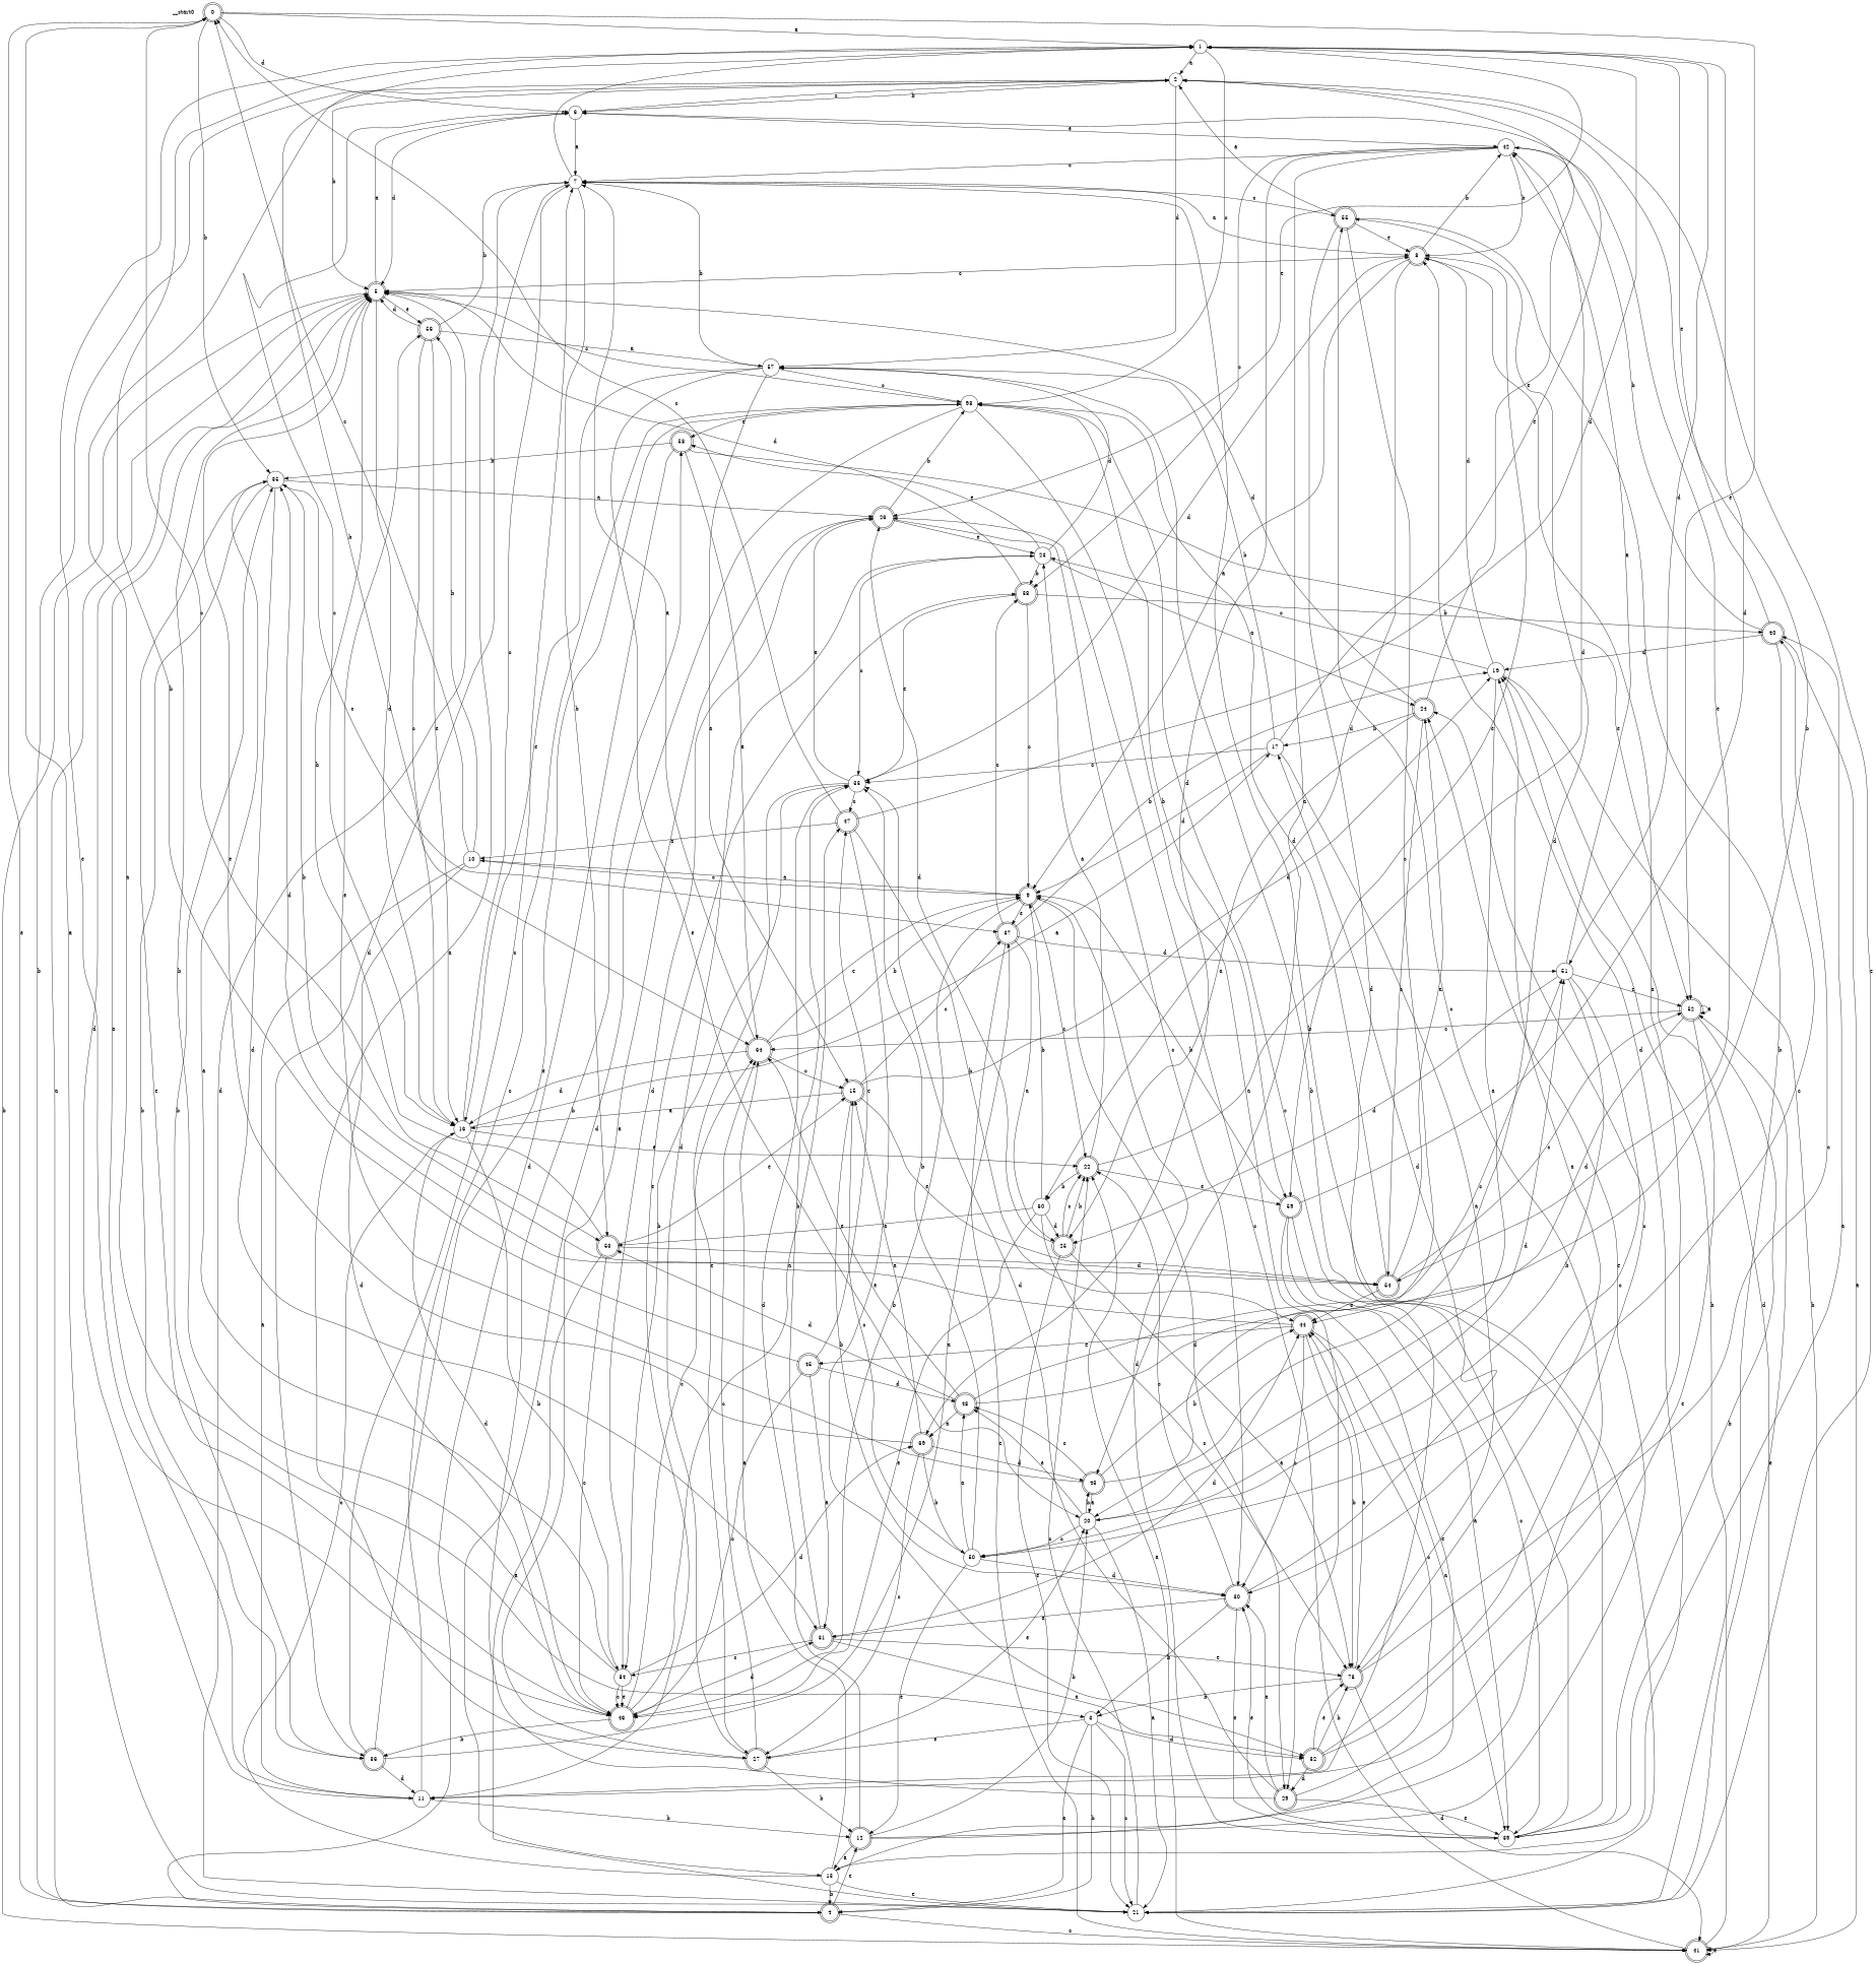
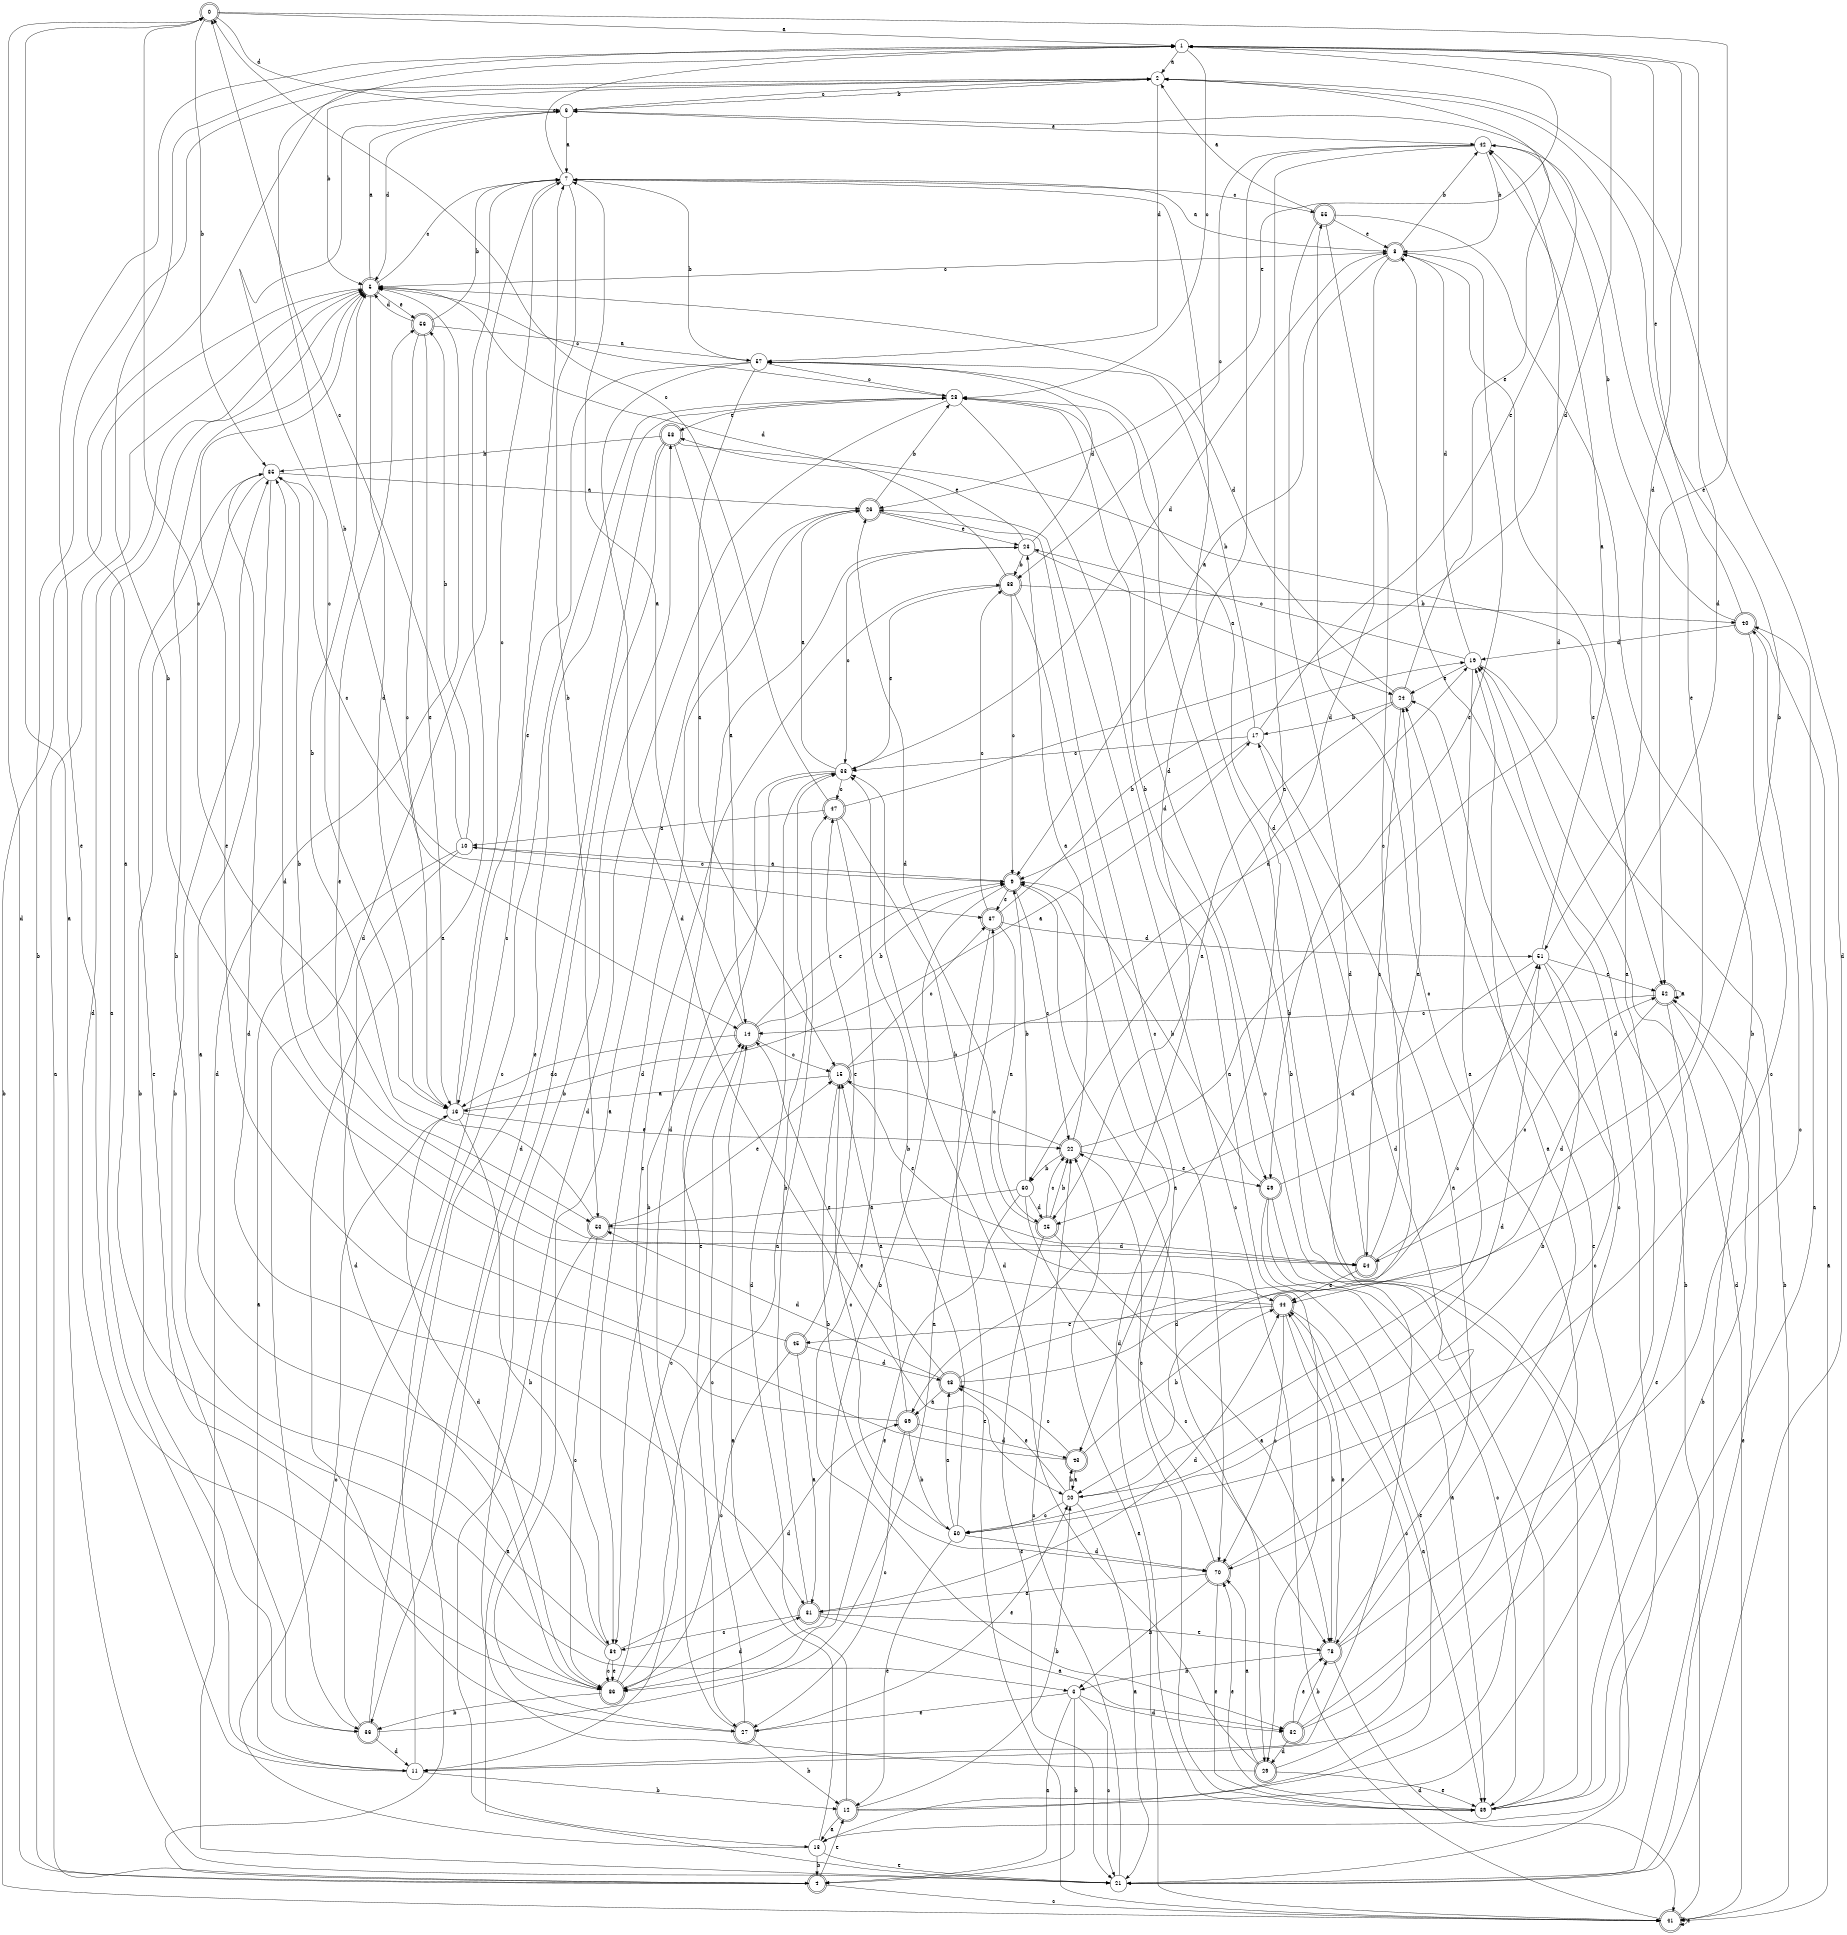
  digraph {
    rankdir=TB
    node [shape=doublecircle color=black fillcolor=white style="rounded,filled"]
-   __start0 [shape=none color="" fillcolor="" style=""]
    n2 [label=0]
    n3 [label=1 shape=circle style=filled]
    n4 [label=6 shape=circle style=filled]
    n5 [label=35 shape=circle style=filled]
    n6 [label=52]
    n7 [label=53]
    n8 [label=2 shape=circle style=filled]
-   n9 [label=64]
+   n9 [label=14]
    n10 [label=26]
-   n11 [label=98 shape=circle style=filled]
+   n11 [label=28 shape=circle style=filled]
    n12 [label=51 shape=circle style=filled]
    n13 [label=5]
    n14 [label=7 shape=circle style=filled]
    n15 [label=16 shape=circle style=filled]
    n16 [label=42 shape=circle style=filled]
    n17 [label=36]
    n18 [label=37]
-   n19 [label=46]
+   n19 [label=86]
    n20 [label=31]
    n21 [label=11 shape=circle style=filled]
    n22 [label=44]
    n23 [label=39 shape=circle style=filled]
    n24 [label=21 shape=circle style=filled]
    n25 [label=15]
    n26 [label=54]
    n27 [label=3 shape=circle style=filled]
    n28 [label=57 shape=circle style=filled]
    n29 [label=9]
    n30 [label=27]
-   n31 [label=30]
+   n31 [label=70]
    n32 [label=84 shape=circle style=filled]
    n33 [label=23 shape=circle style=filled]
    n34 [label=59]
    n35 [label=29]
    n36 [label=13 shape=circle style=filled]
    n37 [label=58]
    n38 [label=50 shape=circle style=filled]
    n39 [label=25]
    n40 [label=4]
    n41 [label=32]
    n42 [label=41]
    n43 [label=56]
    n44 [label=22]
    n45 [label=20 shape=circle style=filled]
    n46 [label=12]
    n47 [label=8]
    n48 [label=24]
    n49 [label=78]
    n50 [label=55]
    n51 [label=33 shape=circle style=filled]
    n52 [label=19 shape=circle style=filled]
    n53 [label=17 shape=circle style=filled]
    n54 [label=38]
    n55 [label=43]
    n56 [label=69]
    n57 [label=60 shape=circle style=filled]
    n58 [label=10 shape=circle style=filled]
    n59 [label=47]
    n60 [label=40]
    n61 [label=48]
    n62 [label=45]
    n2 -> n3 [label=a]
    n2 -> n4 [label=d]
    n2 -> n5 [label=b]
    n2 -> n6 [label=e]
    n2 -> n7 [label=c]
    n3 -> n8 [label=a]
    n3 -> n9 [label=b]
    n3 -> n10 [label=e]
    n3 -> n11 [label=c]
    n3 -> n12 [label=d]
    n4 -> n8 [label=b]
    n4 -> n13 [label=d]
    n4 -> n14 [label=a]
    n4 -> n15 [label=c]
    n4 -> n16 [label=e]
    n5 -> n10 [label=a]
    n5 -> n17 [label=b]
    n5 -> n18 [label=c]
    n5 -> n19 [label=e]
    n5 -> n20 [label=d]
    n6 -> n6 [label=a]
    n6 -> n9 [label=c]
    n6 -> n21 [label=e]
    n6 -> n22 [label=d]
    n6 -> n23 [label=b]
    n7 -> n13 [label=b]
    n7 -> n19 [label=c]
    n7 -> n24 [label=a]
    n7 -> n25 [label=e]
    n7 -> n26 [label=d]
    n8 -> n4 [label=c]
    n8 -> n13 [label=b]
-   n8 -> n24 [label=e]
+   n8 -> n24 [label=d]
    n8 -> n27 [label=a]
    n8 -> n28 [label=d]
    n9 -> n14 [label=a]
    n9 -> n15 [label=d]
    n9 -> n25 [label=c]
    n9 -> n29 [label=b]
    n9 -> n29 [label=e]
    n10 -> n11 [label=b]
    n10 -> n30 [label=a]
    n10 -> n31 [label=c]
    n10 -> n32 [label=d]
    n10 -> n33 [label=e]
    n11 -> n13 [label=c]
    n11 -> n34 [label=b]
    n11 -> n35 [label=a]
    n11 -> n36 [label=d]
    n11 -> n37 [label=e]
    n12 -> n6 [label=e]
    n12 -> n16 [label=a]
    n12 -> n31 [label=c]
    n12 -> n38 [label=b]
    n12 -> n39 [label=d]
    n13 -> n4 [label=a]
-   n16 -> n14 [label=c]
+   n13 -> n14 [label=c]
    n13 -> n15 [label=d]
    n13 -> n42 [label=b]
    n13 -> n43 [label=e]
    n14 -> n3 [label=e]
    n14 -> n7 [label=b]
    n14 -> n17 [label=d]
    n14 -> n47 [label=a]
    n14 -> n50 [label=c]
    n15 -> n14 [label=c]
    n15 -> n19 [label=d]
    n15 -> n32 [label=b]
    n15 -> n44 [label=e]
    n15 -> n53 [label=a]
    n16 -> n26 [label=e]
    n16 -> n47 [label=b]
    n16 -> n54 [label=c]
    n16 -> n55 [label=a]
    n16 -> n56 [label=d]
    n17 -> n5 [label=b]
    n17 -> n11 [label=e]
    n17 -> n14 [label=c]
    n17 -> n18 [label=a]
    n17 -> n21 [label=d]
    n18 -> n12 [label=d]
    n18 -> n39 [label=a]
    n18 -> n42 [label=e]
    n18 -> n52 [label=b]
    n18 -> n54 [label=c]
    n19 -> n3 [label=e]
    n19 -> n9 [label=c]
    n19 -> n17 [label=b]
    n19 -> n20 [label=d]
    n19 -> n59 [label=a]
    n20 -> n22 [label=d]
    n20 -> n32 [label=c]
    n20 -> n41 [label=a]
    n20 -> n49 [label=e]
    n20 -> n51 [label=b]
    n21 -> n11 [label=c]
    n21 -> n13 [label=a]
    n21 -> n13 [label=d]
    n21 -> n46 [label=b]
    n21 -> n54 [label=e]
    n22 -> n5 [label=d]
    n22 -> n23 [label=a]
    n22 -> n31 [label=c]
    n22 -> n49 [label=b]
    n22 -> n62 [label=e]
    n23 -> n11 [label=c]
    n23 -> n28 [label=b]
    n23 -> n29 [label=d]
    n23 -> n31 [label=e]
    n23 -> n60 [label=a]
    n24 -> n2 [label=a]
    n24 -> n6 [label=e]
    n24 -> n13 [label=d]
    n24 -> n14 [label=b]
    n24 -> n44 [label=c]
    n25 -> n15 [label=a]
    n25 -> n18 [label=c]
    n25 -> n26 [label=e]
    n25 -> n31 [label=b]
    n25 -> n52 [label=d]
    n26 -> n5 [label=b]
    n26 -> n6 [label=c]
    n26 -> n11 [label=d]
    n26 -> n22 [label=e]
    n26 -> n48 [label=a]
    n27 -> n24 [label=c]
    n27 -> n30 [label=e]
    n27 -> n40 [label=a]
    n27 -> n40 [label=b]
    n27 -> n41 [label=d]
    n28 -> n11 [label=c]
    n28 -> n14 [label=b]
    n28 -> n15 [label=e]
    n28 -> n25 [label=a]
-   n28 -> n45 [label=e]
+   n28 -> n45 [label=d]
    n29 -> n18 [label=e]
    n29 -> n19 [label=b]
    n29 -> n35 [label=d]
    n29 -> n44 [label=c]
    n29 -> n58 [label=a]
    n30 -> n9 [label=c]
    n30 -> n14 [label=a]
    n30 -> n33 [label=d]
    n30 -> n45 [label=e]
    n30 -> n46 [label=b]
    n31 -> n20 [label=a]
    n31 -> n23 [label=e]
    n31 -> n27 [label=b]
    n31 -> n44 [label=c]
    n31 -> n53 [label=d]
    n32 -> n5 [label=a]
    n32 -> n13 [label=b]
    n32 -> n19 [label=c]
    n32 -> n19 [label=e]
    n32 -> n56 [label=d]
    n33 -> n28 [label=d]
    n33 -> n37 [label=e]
    n33 -> n48 [label=a]
    n33 -> n51 [label=c]
    n33 -> n54 [label=b]
    n34 -> n3 [label=d]
    n34 -> n23 [label=a]
    n34 -> n23 [label=c]
    n34 -> n29 [label=b]
    n34 -> n36 [label=e]
    n35 -> n22 [label=c]
    n35 -> n23 [label=e]
    n35 -> n31 [label=a]
    n35 -> n37 [label=b]
    n35 -> n51 [label=d]
    n36 -> n9 [label=a]
    n36 -> n15 [label=c]
    n36 -> n24 [label=e]
    n36 -> n40 [label=b]
    n36 -> n47 [label=d]
    n37 -> n5 [label=b]
    n37 -> n6 [label=e]
    n37 -> n9 [label=a]
+   n37 -> n17 [label=c]
    n37 -> n40 [label=d]
    n38 -> n25 [label=c]
    n38 -> n31 [label=d]
    n38 -> n46 [label=e]
    n38 -> n51 [label=b]
    n38 -> n61 [label=a]
    n39 -> n10 [label=d]
    n39 -> n24 [label=e]
    n39 -> n44 [label=b]
    n39 -> n44 [label=c]
    n39 -> n49 [label=a]
-   n40 -> n2 [label=e]
+   n40 -> n2 [label=d]
    n40 -> n8 [label=b]
    n40 -> n13 [label=a]
    n40 -> n42 [label=c]
    n40 -> n46 [label=e]
    n41 -> n35 [label=d]
    n41 -> n47 [label=a]
    n41 -> n48 [label=c]
    n41 -> n49 [label=b]
    n41 -> n49 [label=e]
    n42 -> n10 [label=c]
    n42 -> n42 [label=e]
    n42 -> n44 [label=a]
    n42 -> n52 [label=b]
    n42 -> n52 [label=d]
    n43 -> n13 [label=d]
    n43 -> n14 [label=b]
    n43 -> n15 [label=c]
    n43 -> n15 [label=e]
    n43 -> n28 [label=a]
    n44 -> n16 [label=d]
+   n44 -> n25 [label=c]
    n44 -> n33 [label=a]
    n44 -> n34 [label=e]
    n44 -> n57 [label=b]
    n45 -> n12 [label=d]
    n45 -> n24 [label=a]
    n45 -> n38 [label=c]
    n45 -> n55 [label=b]
    n45 -> n61 [label=e]
    n46 -> n36 [label=a]
    n46 -> n45 [label=b]
    n46 -> n48 [label=e]
    n46 -> n50 [label=c]
    n46 -> n51 [label=d]
    n47 -> n13 [label=c]
    n47 -> n16 [label=b]
    n47 -> n29 [label=a]
    n47 -> n34 [label=e]
    n47 -> n57 [label=d]
    n48 -> n8 [label=e]
    n48 -> n13 [label=d]
    n48 -> n26 [label=c]
    n48 -> n39 [label=a]
    n48 -> n53 [label=b]
    n49 -> n22 [label=e]
    n49 -> n27 [label=b]
    n49 -> n42 [label=d]
    n49 -> n52 [label=a]
    n49 -> n60 [label=c]
    n50 -> n8 [label=a]
    n50 -> n21 [label=d]
    n50 -> n24 [label=b]
    n50 -> n45 [label=c]
    n50 -> n47 [label=e]
    n51 -> n10 [label=a]
    n51 -> n30 [label=e]
    n51 -> n32 [label=b]
    n51 -> n47 [label=d]
    n51 -> n59 [label=c]
    n52 -> n33 [label=c]
    n52 -> n42 [label=b]
    n52 -> n45 [label=a]
    n52 -> n47 [label=d]
+   n52 -> n48 [label=e]
    n53 -> n4 [label=e]
    n53 -> n28 [label=b]
    n53 -> n29 [label=d]
    n53 -> n49 [label=a]
    n53 -> n51 [label=c]
    n54 -> n13 [label=d]
+   n54 -> n23 [label=a]
    n54 -> n29 [label=c]
    n54 -> n51 [label=e]
    n54 -> n60 [label=b]
    n55 -> n22 [label=b]
    n55 -> n43 [label=e]
    n55 -> n45 [label=a]
-   n55 -> n50 [label=d]
    n55 -> n61 [label=c]
    n56 -> n13 [label=e]
    n56 -> n25 [label=a]
    n56 -> n30 [label=c]
    n56 -> n38 [label=b]
    n56 -> n55 [label=d]
    n57 -> n7 [label=a]
    n57 -> n19 [label=e]
    n57 -> n29 [label=b]
    n57 -> n39 [label=d]
    n57 -> n49 [label=c]
    n58 -> n2 [label=c]
    n58 -> n19 [label=d]
    n58 -> n21 [label=a]
    n58 -> n29 [label=c]
    n58 -> n43 [label=b]
    n59 -> n2 [label=c]
    n59 -> n3 [label=d]
    n59 -> n22 [label=b]
    n59 -> n41 [label=e]
    n59 -> n58 [label=a]
    n60 -> n3 [label=e]
    n60 -> n16 [label=b]
    n60 -> n38 [label=c]
    n60 -> n42 [label=a]
    n60 -> n52 [label=d]
    n61 -> n7 [label=d]
    n61 -> n8 [label=b]
    n61 -> n9 [label=e]
    n61 -> n12 [label=c]
    n61 -> n56 [label=a]
    n62 -> n3 [label=b]
    n62 -> n19 [label=c]
    n62 -> n20 [label=a]
    n62 -> n59 [label=e]
    n62 -> n61 [label=d]
  }
